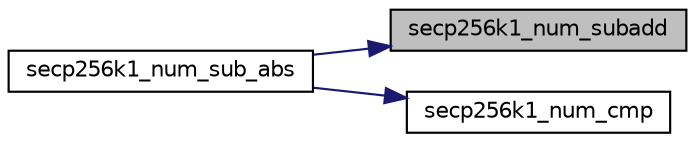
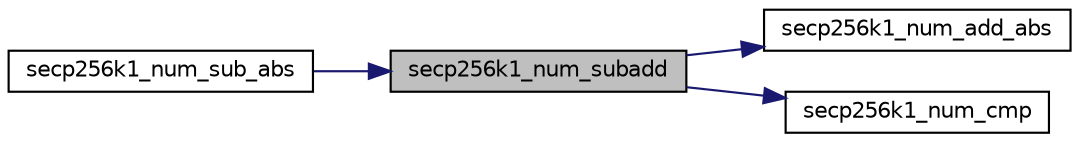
  digraph {
    rankdir=LR
    node [color=black fillcolor=white fontname=Helvetica fontsize=10 shape=record style=filled]
    edge [color=midnightblue fontname=Helvetica fontsize=10 labelfontname=Helvetica labelfontsize=10 style=solid]
    n1 [fillcolor=grey75 fontcolor=black height=0.2 label=secp256k1_num_subadd width=0.4]
+   n2 [height=0.2 label=secp256k1_num_add_abs width=0.4]
    n3 [height=0.2 label=secp256k1_num_cmp width=0.4]
    n4 [height=0.2 label=secp256k1_num_sub_abs width=0.4]
-   n4 -> n3
+   n1 -> n2
+   n1 -> n3
    n4 -> n1
  }
